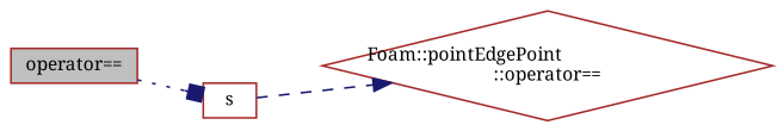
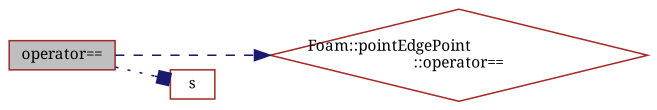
  digraph {
    fontname="Noto Serif"
    rankdir=LR
    node [color=brown fontname="Noto Serif" fontsize=10 shape=box]
    edge [color=midnightblue fontname="Noto Serif" fontsize=10 labelfontname=Helvetica labelfontsize=10]
    n1 [fillcolor=grey75 fontcolor=black height=0.2 label="operator==" style=filled width=0.4]
    n2 [height=0.2 label="Foam::pointEdgePoint\l::operator==" shape=diamond width=0.4]
    n3 [height=0.2 label=s width=0.4]
-   n3 -> n2 [arrowhead=normal style=dashed]
+   n1 -> n2 [arrowhead=normal style=dashed]
    n1 -> n3 [arrowhead=box style=dotted]
  }
